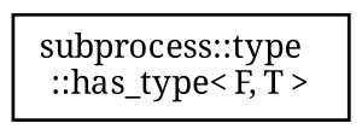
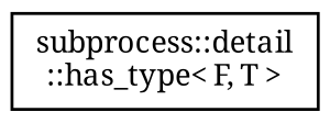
  digraph {
    rankdir=LR
    fontname="Noto Serif"
-   n1 [color=black fillcolor=white fontname="Noto Serif" fontsize=10 height=0.2 label="subprocess::type\l::has_type\< F, T \>" shape=record style=filled width=0.4]
+   n1 [color=black fillcolor=white fontname="Noto Serif" fontsize=10 height=0.2 label="subprocess::detail\l::has_type\< F, T \>" shape=record style=filled width=0.4]
  }
